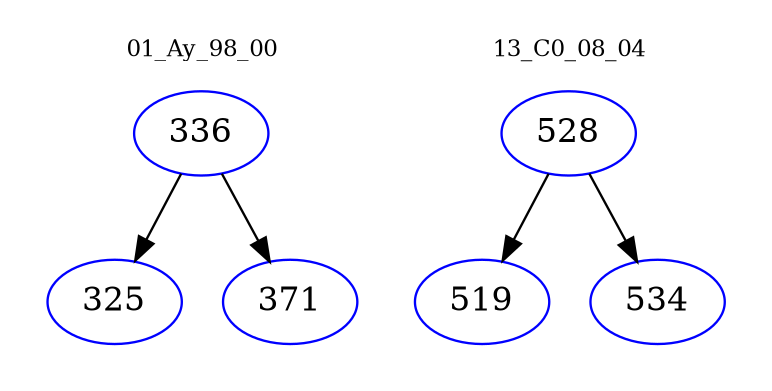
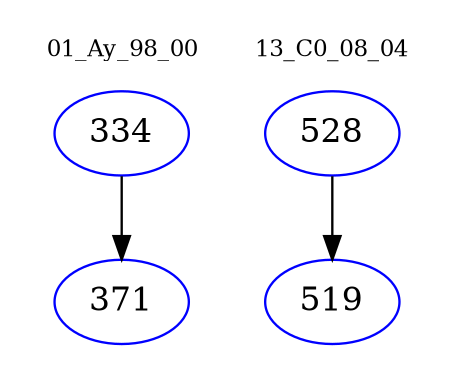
  digraph {
    node [color=blue]
    edge [color=black]
-   n1 [label=336]
-   n2 [label=325]
+   n1 [label=334]
    n3 [label=371]
    n4 [label=528]
    n5 [label=519]
-   n6 [label=534]
    subgraph cluster_1 {
      color=white
      fontsize=10
      label="01_Ay_98_00"
      n1
-     n2
      n3
    }
    subgraph cluster_2 {
      color=white
      fontsize=10
      label="13_C0_08_04"
      n4
      n5
-     n6
    }
-   n1 -> n2
    n1 -> n3
    n4 -> n5
-   n4 -> n6
  }
